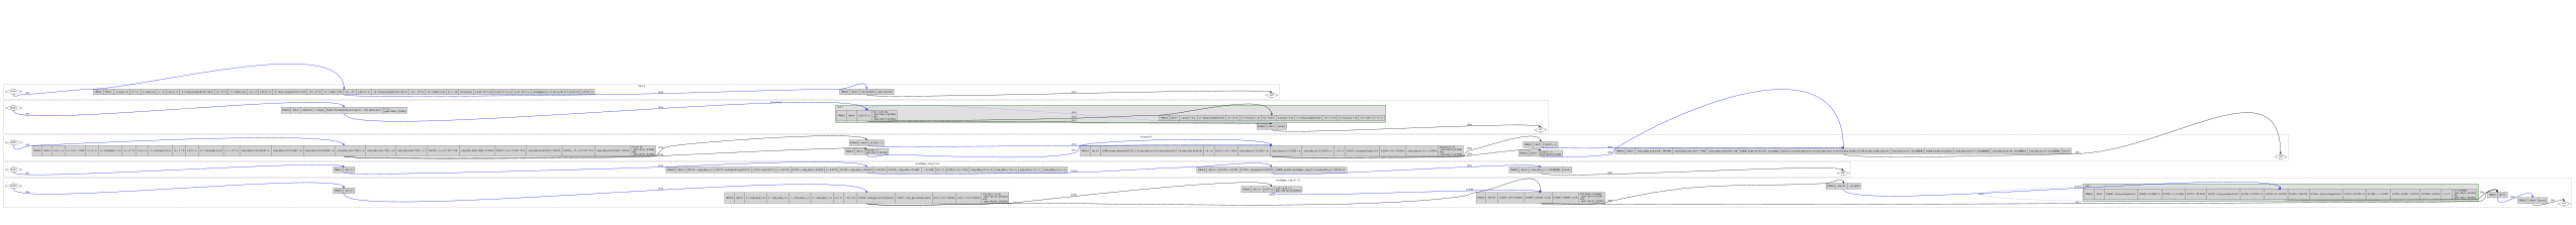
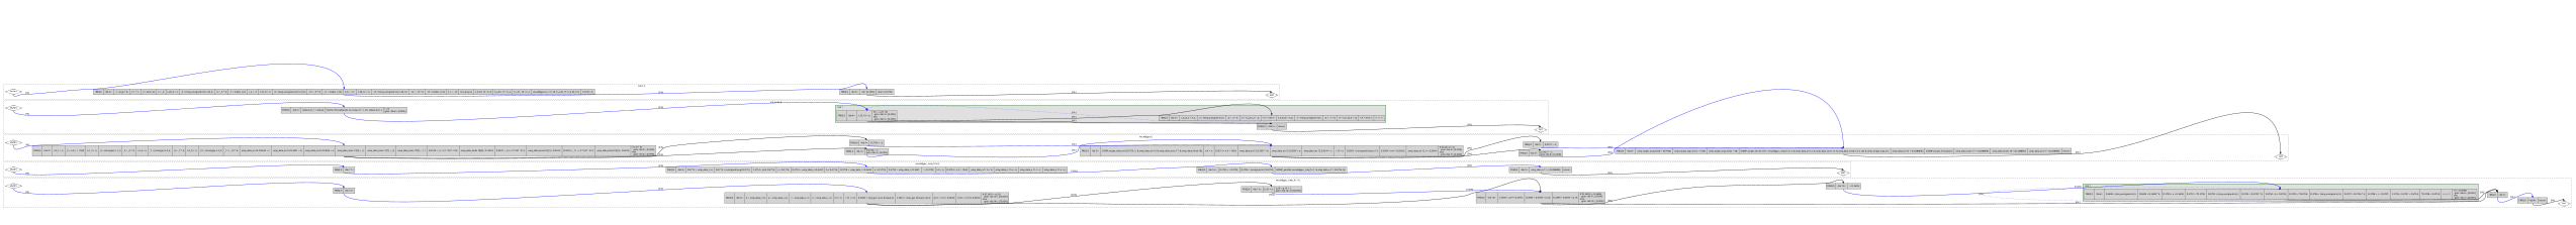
  digraph {
    rankdir=LR
    fontname="Noto Sans"
    node [fillcolor=lightgrey shape=record style=filled fontname="Noto Sans"]
    edge [color=blue constraint=true headport=n style="solid,bold" tailport=s weight=10 fontname="Noto Sans"]
    n1 [label="{ FREQ:0 |\<bb\ 6\>:\l|D.3698\ =\ (long\ unsigned\ int)\ i;\l|D.3699\ =\ D.3698\ *\ 4;\l|D.3700\ =\ a\ +\ D.3699;\l|D.3701\ =\ *D.3700;\l|D.3702\ =\ (long\ unsigned\ int)\ i;\l|D.3703\ =\ D.3702\ *\ 4;\l|D.3704\ =\ b\ +\ D.3703;\l|D.3705\ =\ *D.3704;\l|D.3706\ =\ (long\ unsigned\ int)\ i;\l|D.3707\ =\ D.3706\ *\ 4;\l|D.3708\ =\ c\ +\ D.3707;\l|D.3709\ =\ D.3701\ +\ D.3705;\l|*D.3708\ =\ D.3709;\l|i\ =\ i\ +\ 1;\l|if\ (i\ \<\ D.3696)\l\ \ goto\ \<bb\ 6\>;\ [0.00%]\lelse\l\ \ goto\ \<bb\ 7\>;\ [0.00%]\l}"]
    n2 [label="{ FREQ:0 |\<bb\ 7\>:\l}"]
    n3 [fillcolor=white label=ENTRY shape=Mdiamond]
    n4 [fillcolor=white label=EXIT shape=Mdiamond]
    n5 [label="{ FREQ:0 |\<bb\ 15\>:\l}"]
    n6 [label="{ FREQ:0 |\<bb\ 5\>:\l|b\ =\ .omp_data_i-\>b;\l|a\ =\ .omp_data_i-\>a;\l|c\ =\ .omp_data_i-\>c;\l|n\ =\ .omp_data_i-\>n;\l|n.6\ =\ n;\l|n.10\ =\ n.6;\l|D.3690\ =\ omp_get_num_threads\ ();\l|D.3691\ =\ omp_get_thread_num\ ();\l|q.19\ =\ n.10\ /\ D.3690;\l|tt.20\ =\ n.10\ %\ D.3690;\l|if\ (D.3691\ \<\ tt.20)\l\ \ goto\ \<bb\ 13\>;\ [25.00%]\lelse\l\ \ goto\ \<bb\ 14\>;\ [75.00%]\l}"]
    n7 [label="{ FREQ:0 |\<bb\ 14\>:\l|D.3694\ =\ q.19\ *\ D.3691;\l|D.3695\ =\ D.3694\ +\ tt.20;\l|D.3696\ =\ D.3695\ +\ q.19;\l|if\ (D.3695\ \>=\ D.3696)\l\ \ goto\ \<bb\ 7\>;\ [0.00%]\lelse\l\ \ goto\ \<bb\ 12\>;\ [0.00%]\l}"]
    n8 [label="{ FREQ:0 |\<bb\ 13\>:\l|tt.20\ =\ 0;\l|q.19\ =\ q.19\ +\ 1;\lgoto\ \<bb\ 14\>;\ [100.00%]\l}"]
    n9 [label="{ FREQ:0 |\<bb\ 12\>:\l|i\ =\ D.3695;\l}"]
    n10 [label="{ FREQ:0 |\<bb\ 8\>:\l|return;\l}"]
    n11 [fillcolor=white label=ENTRY shape=Mdiamond]
    n12 [fillcolor=white label=EXIT shape=Mdiamond]
    n13 [label="{ FREQ:0 |\<bb\ 17\>:\l}"]
    n14 [label="{ FREQ:0 |\<bb\ 4\>:\l|D.3712\ =\ .omp_data_i-\>n;\l|D.3713\ =\ (unsigned\ long)\ D.3712;\l|D.3714\ =\ (int)\ D.3713;\l|n\ =\ D.3714;\l|D.3716\ =\ .omp_data_i-\>D.3637;\l|b\ =\ D.3716;\l|D.3718\ =\ .omp_data_i-\>D.3639;\l|a\ =\ D.3718;\l|D.3720\ =\ .omp_data_i-\>D.3641;\l|c\ =\ D.3720;\l|n.5\ =\ n;\l|D.3723\ =\ n.5\ \>\ 1024;\l|.omp_data_o.11.b\ =\ b;\l|.omp_data_o.11.a\ =\ a;\l|.omp_data_o.11.c\ =\ c;\l|.omp_data_o.11.n\ =\ n;\l}"]
    n15 [label="{ FREQ:0 |\<bb\ 16\>:\l|D.3725\ =\ ~D.3723;\l|D.3726\ =\ (unsigned\ int)\ D.3725;\l|GOMP_parallel\ (vecaddgpu._omp_fn.1,\ &.omp_data_o.11,\ D.3726,\ 0);\l}"]
    n16 [label="{ FREQ:0 |\<bb\ 9\>:\l|.omp_data_o.11\ =\ \{CLOBBER\};\l|return;\l}"]
    n17 [fillcolor=white label=ENTRY shape=Mdiamond]
    n18 [fillcolor=white label=EXIT shape=Mdiamond]
    n19 [label="{ FREQ:0 |\<bb\ 2\>:\l|n.0_1\ =\ n;\l|_2\ =\ n.0_1\ \>\ 1024;\l|n.1_3\ =\ n;\l|_4\ =\ (sizetype)\ n.1_3;\l|_5\ =\ _4\ *\ 4;\l|n.2_6\ =\ n;\l|_7\ =\ (sizetype)\ n.2_6;\l|_8\ =\ _7\ *\ 4;\l|n.3_9\ =\ n;\l|_10\ =\ (sizetype)\ n.3_9;\l|_11\ =\ _10\ *\ 4;\l|.omp_data_arr.16.D.3630\ =\ c;\l|.omp_data_arr.16.D.3631\ =\ b;\l|.omp_data_arr.16.D.3632\ =\ a;\l|.omp_data_sizes.17[0]\ =\ _5;\l|.omp_data_sizes.17[1]\ =\ _8;\l|.omp_data_sizes.17[2]\ =\ _11;\l|D.3674\ =\ _5\ ==\ 0\ ?\ 527\ :\ 514;\l|.omp_data_kinds.18[0]\ =\ D.3674;\l|D.3675\ =\ _8\ ==\ 0\ ?\ 527\ :\ 513;\l|.omp_data_kinds.18[1]\ =\ D.3675;\l|D.3676\ =\ _11\ ==\ 0\ ?\ 527\ :\ 513;\l|.omp_data_kinds.18[2]\ =\ D.3676;\l|if\ (_2\ !=\ 0)\l\ \ goto\ \<bb\ 3\>;\ [0.00%]\lelse\l\ \ goto\ \<bb\ 4\>;\ [0.00%]\l}"]
    n20 [label="{ FREQ:0 |\<bb\ 3\>:\l|D.3729\ =\ -1;\lgoto\ \<bb\ 5\>;\ [0.00%]\l}"]
    n21 [label="{ FREQ:0 |\<bb\ 4\>:\l|D.3729\ =\ -2;\l}"]
    n22 [label="{ FREQ:0 |\<bb\ 5\>:\l|GOMP_target_data_ext\ (D.3729,\ 3,\ &.omp_data_arr.16,\ &.omp_data_sizes.17,\ &.omp_data_kinds.18);\l|n.4\ =\ n;\l|D.3613\ =\ n.4\ \>\ 1024;\l|.omp_data_arr.12.D.3637\ =\ b;\l|.omp_data_arr.12.D.3639\ =\ a;\l|.omp_data_arr.12.D.3641\ =\ c;\l|n.15\ =\ n;\l|D.3663\ =\ (unsigned\ long)\ n.15;\l|D.3664\ =\ (int\ *)\ D.3663;\l|.omp_data_arr.12.n\ =\ D.3664;\l|if\ (D.3613\ !=\ 0)\l\ \ goto\ \<bb\ 6\>;\ [0.00%]\lelse\l\ \ goto\ \<bb\ 7\>;\ [0.00%]\l}"]
    n23 [label="{ FREQ:0 |\<bb\ 6\>:\l|D.3727\ =\ -1;\lgoto\ \<bb\ 8\>;\ [0.00%]\l}"]
    n24 [label="{ FREQ:0 |\<bb\ 7\>:\l|D.3727\ =\ -2;\l}"]
    n25 [label="{ FREQ:0 |\<bb\ 8\>:\l|.omp_target_args.21[0]\ =\ 65792B;\l|.omp_target_args.21[1]\ =\ 512B;\l|.omp_target_args.21[2]\ =\ 0B;\l|GOMP_target_ext\ (D.3727,\ vecaddgpu._omp_fn.0,\ 4,\ &.omp_data_arr.12,\ &.omp_data_sizes.13,\ &.omp_data_kinds.14,\ 0,\ 0B,\ &.omp_target_args.21);\l|.omp_data_arr.12\ =\ \{CLOBBER\};\l|GOMP_target_end_data\ ();\l|.omp_data_sizes.17\ =\ \{CLOBBER\};\l|.omp_data_kinds.18\ =\ \{CLOBBER\};\l|.omp_data_arr.16\ =\ \{CLOBBER\};\l|return;\l}"]
    n26 [label="{ FREQ:0 |\<bb\ 4\>:\l|n.25_10\ =\ n;\l|if\ (i\ \<\ n.25_10)\l\ \ goto\ \<bb\ 3\>;\ [0.00%]\lelse\l\ \ goto\ \<bb\ 5\>;\ [0.00%]\l}"]
    n27 [label="{ FREQ:0 |\<bb\ 3\>:\l|h_a.23_2\ =\ h_a;\l|_3\ =\ (long\ unsigned\ int)\ i;\l|_4\ =\ _3\ *\ 4;\l|_5\ =\ h_a.23_2\ +\ _4;\l|*_5\ =\ 5.0e-1;\l|h_b.24_6\ =\ h_b;\l|_7\ =\ (long\ unsigned\ int)\ i;\l|_8\ =\ _7\ *\ 4;\l|_9\ =\ h_b.24_6\ +\ _8;\l|*_9\ =\ 5.0e-1;\l|i\ =\ i\ +\ 1;\l}"]
    n28 [label="{ FREQ:0 |\<bb\ 5\>:\l|return;\l}"]
    n29 [fillcolor=white label=ENTRY shape=Mdiamond]
    n30 [fillcolor=white label=EXIT shape=Mdiamond]
    n31 [label="{ FREQ:0 |\<bb\ 2\>:\l|stdout.22_1\ =\ stdout;\l|fwrite\ (\"Inicializando\ os\ arrays.\\n\",\ 1,\ 25,\ stdout.22_1);\l|i\ =\ 0;\lgoto\ \<bb\ 4\>;\ [0.00%]\l}"]
    n32 [fillcolor=white label=ENTRY shape=Mdiamond]
    n33 [fillcolor=white label=EXIT shape=Mdiamond]
    n34 [label="{ FREQ:0 |\<bb\ 2\>:\l|_1\ =\ argv\ +\ 8;\l|_2\ =\ *_1;\l|_3\ =\ atoi\ (_2);\l|n\ =\ _3;\l|n.26_4\ =\ n;\l|_5\ =\ (long\ unsigned\ int)\ n.26_4;\l|_6\ =\ _5\ *\ 4;\l|_7\ =\ malloc\ (_6);\l|h_a\ =\ _7;\l|n.27_8\ =\ n;\l|_9\ =\ (long\ unsigned\ int)\ n.27_8;\l|_10\ =\ _9\ *\ 4;\l|_11\ =\ malloc\ (_10);\l|h_b\ =\ _11;\l|n.28_12\ =\ n;\l|_13\ =\ (long\ unsigned\ int)\ n.28_12;\l|_14\ =\ _13\ *\ 4;\l|_15\ =\ malloc\ (_14);\l|h_c\ =\ _15;\l|init_array\ ();\l|h_b.29_16\ =\ h_b;\l|h_a.30_17\ =\ h_a;\l|h_c.31_18\ =\ h_c;\l|vecaddgpu\ (h_c.31_18,\ h_a.30_17,\ h_b.29_16);\l|D.3730\ =\ 0;\l}"]
    n35 [label="{ FREQ:0 |\<bb\ 3\>:\l|\<L0\>\ [0.00%]:\l|return\ D.3730;\l}"]
    subgraph cluster_1 {
      color=black
      label="vecaddgpu._omp_fn.1 ()"
      style=dashed
      n2
      n3
      n4
      n5
      n6
      n7
      n8
      n9
      n10
      subgraph cluster_2 {
        color=darkgreen
        fillcolor=grey88
        label="loop 1"
        labeljust=l
        penwidth=2
        style=filled
        n1
      }
    }
    subgraph cluster_3 {
      color=black
      label="vecaddgpu._omp_fn.0 ()"
      style=dashed
      n11
      n12
      n13
      n14
      n15
      n16
    }
    subgraph cluster_4 {
      color=black
-     label="unsigned ()"
+     label="vecaddgpu ()"
      style=dashed
      n17
      n18
      n19
      n20
      n21
      n22
      n23
      n24
      n25
    }
    subgraph cluster_5 {
      color=black
      label="init_array ()"
      style=dashed
      n28
      n29
      n30
      n31
      subgraph cluster_6 {
        color=darkgreen
        fillcolor=grey88
        label="loop 1"
        labeljust=l
        penwidth=2
        style=filled
        n26
        n27
      }
    }
    subgraph cluster_7 {
      color=black
      label="main ()"
      style=dashed
      n32
      n33
      n34
      n35
    }
    n1 -> n1 [constraint=false label="[0%]" style="dotted,bold"]
    n1 -> n2 [color=black label="[0%]"]
    n2 -> n10 [label="[0%]" weight=100]
    n3 -> n4 [style=invis color="" weight=""]
    n3 -> n5 [label="[0%]" weight=100]
    n5 -> n6 [label="[0%]" weight=100]
    n6 -> n7 [color=black label="[75%]"]
    n6 -> n8 [color=black label="[25%]"]
    n7 -> n2 [color=black label="[0%]"]
    n7 -> n9 [color=black label="[0%]"]
    n8 -> n7 [label="[100%]" weight=100]
    n9 -> n1 [label="[100%]" weight=100]
    n10 -> n4 [color=black label="[0%]"]
    n11 -> n12 [style=invis color="" weight=""]
    n11 -> n13 [label="[0%]" weight=100]
    n13 -> n14 [label="[0%]" weight=100]
    n14 -> n15 [label="[100%]" weight=100]
    n15 -> n16 [label="[0%]" weight=100]
    n16 -> n12 [color=black label="[0%]"]
    n17 -> n18 [style=invis color="" weight=""]
    n17 -> n19 [label="[0%]" weight=100]
    n19 -> n20 [color=black label="[0%]"]
    n19 -> n21 [color=black label="[0%]"]
    n20 -> n22 [label="[0%]" weight=100]
    n21 -> n22 [label="[0%]" weight=100]
    n22 -> n23 [color=black label="[0%]"]
    n22 -> n24 [color=black label="[0%]"]
    n23 -> n25 [label="[0%]" weight=100]
    n24 -> n25 [label="[0%]" weight=100]
    n25 -> n18 [color=black label="[0%]"]
    n26 -> n27 [color=black label="[0%]"]
    n26 -> n28 [color=black label="[0%]"]
    n27 -> n26 [constraint=false label="[0%]" style="dotted,bold"]
    n28 -> n30 [color=black label="[0%]"]
    n29 -> n30 [style=invis color="" weight=""]
    n29 -> n31 [label="[0%]" weight=100]
    n31 -> n26 [label="[0%]" weight=100]
    n32 -> n33 [style=invis color="" weight=""]
    n32 -> n34 [label="[0%]" weight=100]
    n34 -> n35 [label="[0%]" weight=100]
    n35 -> n33 [color=black label="[0%]"]
  }
